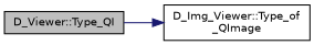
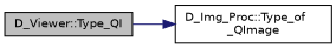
  digraph {
    rankdir=LR
    node [color=black fontname=Helvetica fontsize=10 shape=record style=filled]
    n1 [fillcolor=grey75 fontcolor=black height=0.2 label="D_Viewer::Type_QI" width=0.4]
-   n2 [fillcolor=white height=0.2 label="D_Img_Viewer::Type_of\l_QImage" width=0.4]
+   n2 [fillcolor=white height=0.2 label="D_Img_Proc::Type_of\l_QImage" width=0.4]
    n1 -> n2 [color=midnightblue fontname=Helvetica fontsize=10 labelfontname=Helvetica labelfontsize=10 style=solid]
  }
